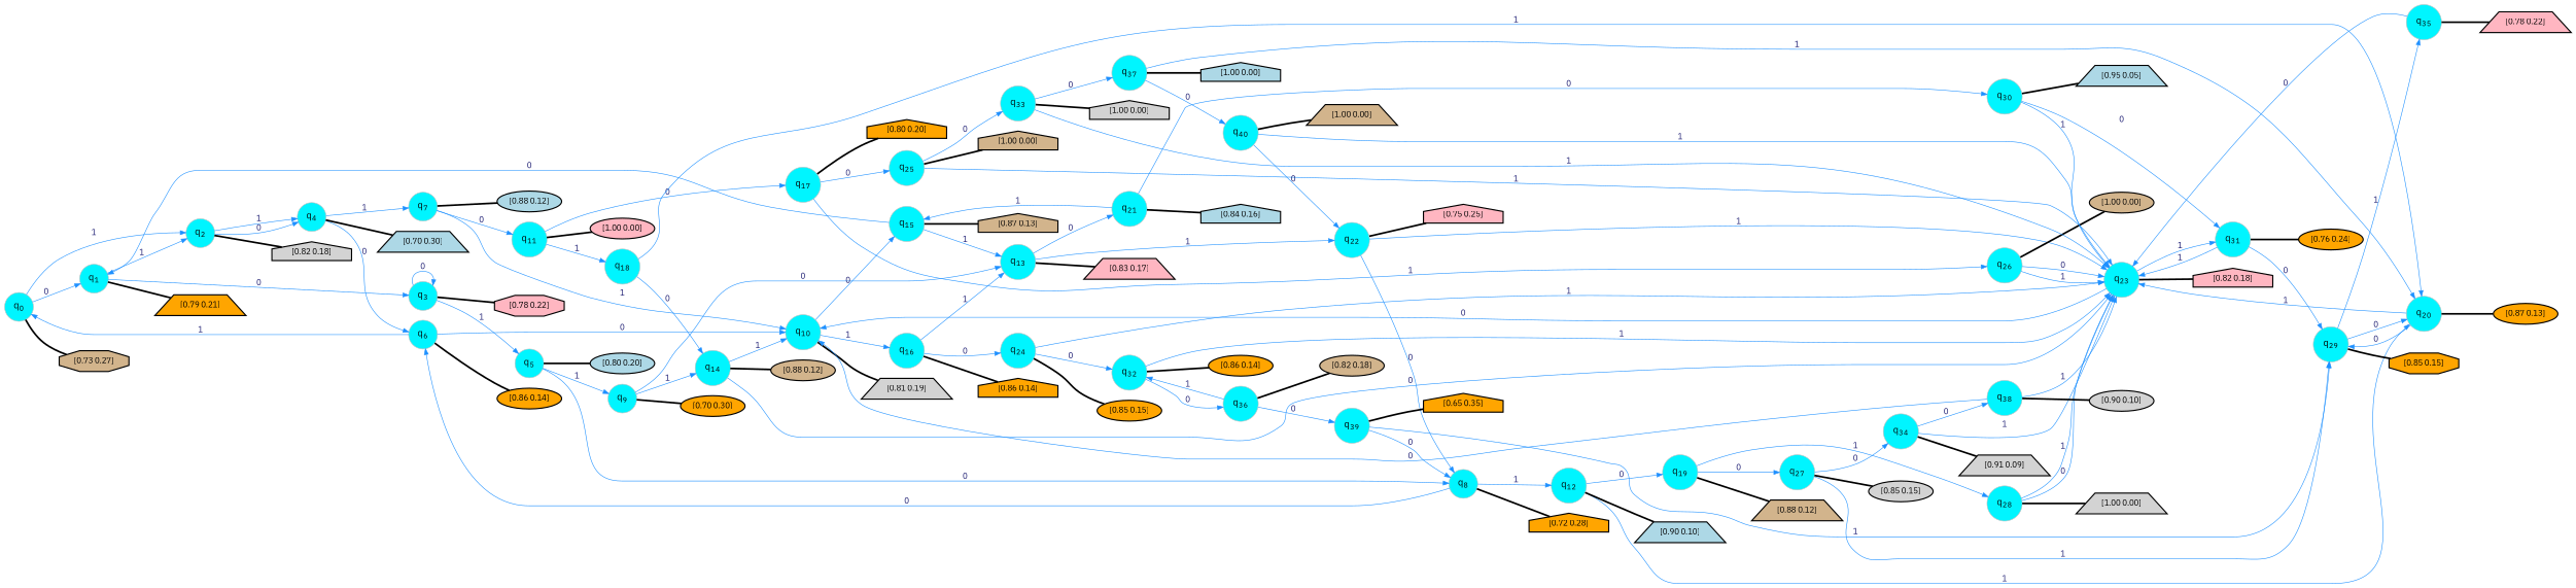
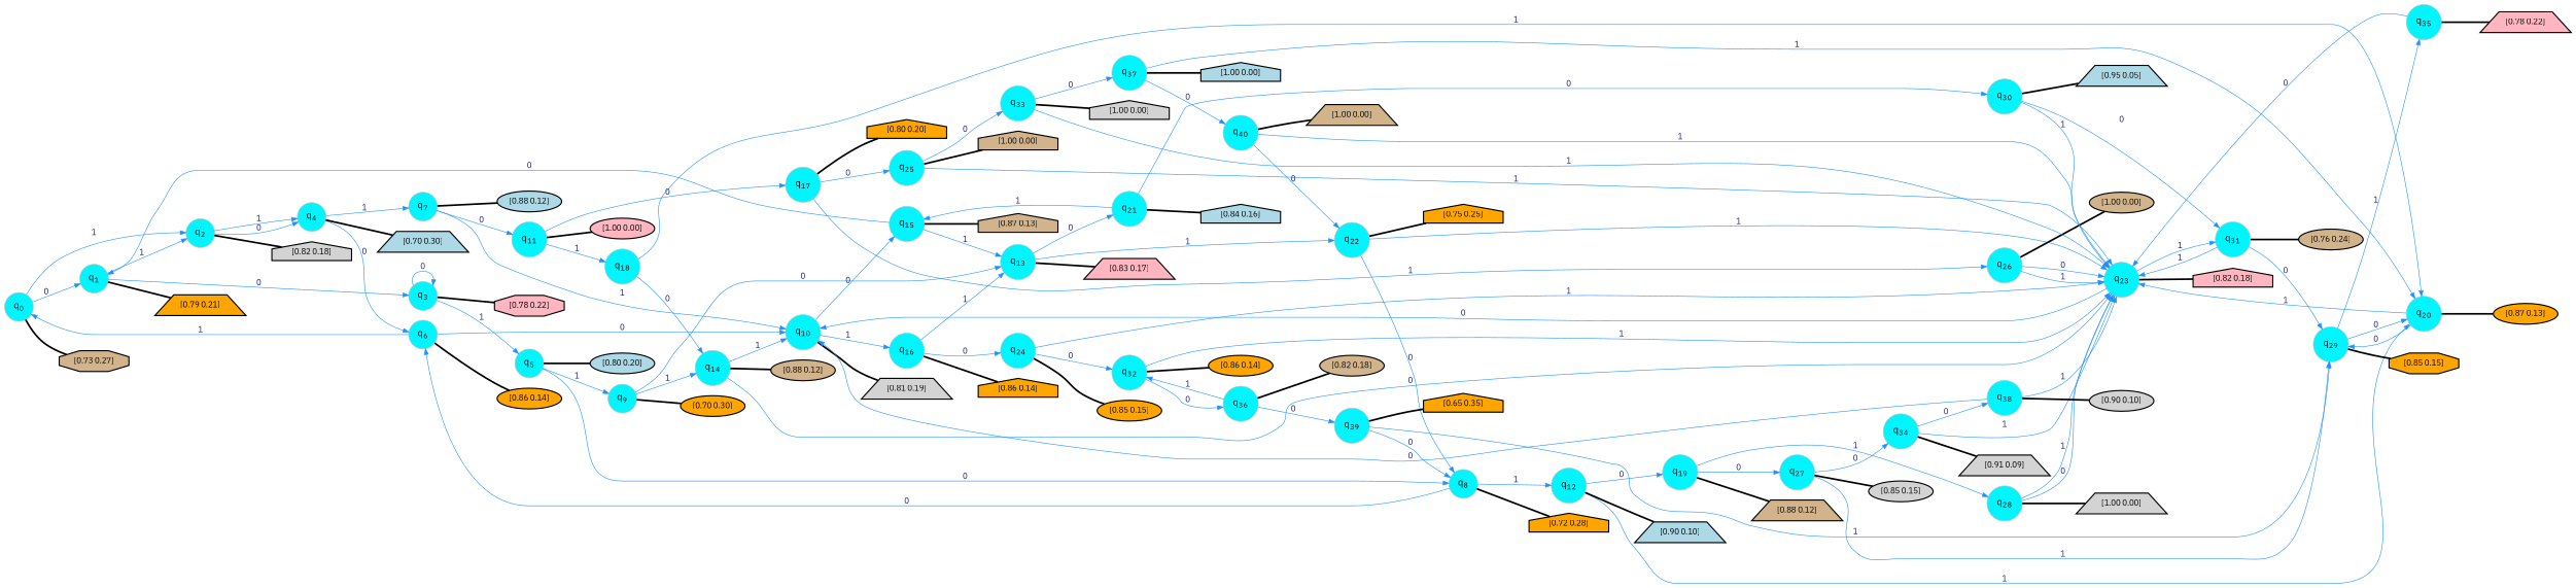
  digraph {
    fontname="IBM Plex Sans"
    rankdir=LR
    node [color=gray fillcolor=turquoise1 fontcolor=black fontname="IBM Plex Sans" fontsize=16 fontweight=bold shape=circle style=filled]
    edge [arrowsize=1 color=dodgerblue1 fontcolor=midnightblue fontname="IBM Plex Sans" fontweight=bold penwidth=1 style=solid weight=20]
    n1 [label=<q<SUB>0</SUB>>]
    n2 [label=<q<SUB>1</SUB>>]
    n3 [label=<q<SUB>2</SUB>>]
    n4 [color=black fillcolor=tan fontsize=14 label="[0.73 0.27]" penwidth=2 shape=octagon]
    n5 [label=<q<SUB>3</SUB>>]
    n6 [color=black fillcolor=orange fontsize=14 label="[0.79 0.21]" penwidth=2 shape=trapezium]
    n7 [label=<q<SUB>4</SUB>>]
    n8 [color=black fillcolor=lightgrey fontsize=14 label="[0.82 0.18]" penwidth=2 shape=house]
    n9 [label=<q<SUB>5</SUB>>]
    n10 [color=black fillcolor=lightpink fontsize=14 label="[0.78 0.22]" penwidth=2 shape=octagon]
    n11 [label=<q<SUB>6</SUB>>]
    n12 [label=<q<SUB>7</SUB>>]
    n13 [color=black fillcolor=lightblue fontsize=14 label="[0.70 0.30]" penwidth=2 shape=trapezium]
    n14 [label=<q<SUB>8</SUB>>]
    n15 [label=<q<SUB>9</SUB>>]
    n16 [color=black fillcolor=lightblue fontsize=14 label="[0.80 0.20]" penwidth=2 shape=ellipse]
    n17 [label=<q<SUB>10</SUB>>]
    n18 [color=black fillcolor=orange fontsize=14 label="[0.86 0.14]" penwidth=2 shape=ellipse]
    n19 [label=<q<SUB>11</SUB>>]
    n20 [color=black fillcolor=lightblue fontsize=14 label="[0.88 0.12]" penwidth=2 shape=ellipse]
    n21 [label=<q<SUB>12</SUB>>]
    n22 [color=black fillcolor=orange fontsize=14 label="[0.72 0.28]" penwidth=2 shape=house]
    n23 [label=<q<SUB>13</SUB>>]
    n24 [label=<q<SUB>14</SUB>>]
    n25 [color=black fillcolor=orange fontsize=14 label="[0.70 0.30]" penwidth=2 shape=ellipse]
    n26 [label=<q<SUB>15</SUB>>]
    n27 [label=<q<SUB>16</SUB>>]
    n28 [color=black fillcolor=lightgrey fontsize=14 label="[0.81 0.19]" penwidth=2 shape=trapezium]
    n29 [label=<q<SUB>17</SUB>>]
    n30 [label=<q<SUB>18</SUB>>]
    n31 [color=black fillcolor=lightpink fontsize=14 label="[1.00 0.00]" penwidth=2 shape=ellipse]
    n32 [label=<q<SUB>19</SUB>>]
    n33 [label=<q<SUB>20</SUB>>]
    n34 [color=black fillcolor=lightblue fontsize=14 label="[0.90 0.10]" penwidth=2 shape=trapezium]
    n35 [label=<q<SUB>21</SUB>>]
    n36 [label=<q<SUB>22</SUB>>]
    n37 [color=black fillcolor=lightpink fontsize=14 label="[0.83 0.17]" penwidth=2 shape=trapezium]
    n38 [label=<q<SUB>23</SUB>>]
    n39 [color=black fillcolor=tan fontsize=14 label="[0.88 0.12]" penwidth=2 shape=ellipse]
    n40 [color=black fillcolor=tan fontsize=14 label="[0.87 0.13]" penwidth=2 shape=house]
    n41 [label=<q<SUB>24</SUB>>]
    n42 [color=black fillcolor=orange fontsize=14 label="[0.86 0.14]" penwidth=2 shape=house]
    n43 [label=<q<SUB>25</SUB>>]
    n44 [label=<q<SUB>26</SUB>>]
    n45 [color=black fillcolor=orange fontsize=14 label="[0.80 0.20]" penwidth=2 shape=house]
    n46 [label=<q<SUB>27</SUB>>]
    n47 [label=<q<SUB>28</SUB>>]
    n48 [color=black fillcolor=tan fontsize=14 label="[0.88 0.12]" penwidth=2 shape=trapezium]
    n49 [label=<q<SUB>29</SUB>>]
    n50 [color=black fillcolor=orange fontsize=14 label="[0.87 0.13]" penwidth=2 shape=ellipse]
    n51 [label=<q<SUB>30</SUB>>]
    n52 [color=black fillcolor=lightblue fontsize=14 label="[0.84 0.16]" penwidth=2 shape=house]
-   n53 [color=black fillcolor=lightpink fontsize=14 label="[0.75 0.25]" penwidth=2 shape=house]
+   n53 [color=black fillcolor=orange fontsize=14 label="[0.75 0.25]" penwidth=2 shape=house]
    n54 [label=<q<SUB>31</SUB>>]
    n55 [color=black fillcolor=lightpink fontsize=14 label="[0.82 0.18]" penwidth=2 shape=house]
    n56 [label=<q<SUB>32</SUB>>]
    n57 [color=black fillcolor=orange fontsize=14 label="[0.85 0.15]" penwidth=2 shape=ellipse]
    n58 [label=<q<SUB>33</SUB>>]
    n59 [color=black fillcolor=tan fontsize=14 label="[1.00 0.00]" penwidth=2 shape=house]
    n60 [color=black fillcolor=tan fontsize=14 label="[1.00 0.00]" penwidth=2 shape=ellipse]
    n61 [label=<q<SUB>34</SUB>>]
    n62 [color=black fillcolor=lightgrey fontsize=14 label="[0.85 0.15]" penwidth=2 shape=ellipse]
    n63 [color=black fillcolor=lightgrey fontsize=14 label="[1.00 0.00]" penwidth=2 shape=trapezium]
    n64 [label=<q<SUB>35</SUB>>]
    n65 [color=black fillcolor=orange fontsize=14 label="[0.85 0.15]" penwidth=2 shape=octagon]
    n66 [color=black fillcolor=lightblue fontsize=14 label="[0.95 0.05]" penwidth=2 shape=trapezium]
-   n67 [color=black fillcolor=orange fontsize=14 label="[0.76 0.24]" penwidth=2 shape=ellipse]
+   n67 [color=black fillcolor=tan fontsize=14 label="[0.76 0.24]" penwidth=2 shape=ellipse]
    n68 [label=<q<SUB>36</SUB>>]
    n69 [color=black fillcolor=orange fontsize=14 label="[0.86 0.14]" penwidth=2 shape=ellipse]
    n70 [label=<q<SUB>37</SUB>>]
    n71 [color=black fillcolor=lightgrey fontsize=14 label="[1.00 0.00]" penwidth=2 shape=house]
    n72 [label=<q<SUB>38</SUB>>]
    n73 [color=black fillcolor=lightgrey fontsize=14 label="[0.91 0.09]" penwidth=2 shape=trapezium]
    n74 [color=black fillcolor=lightpink fontsize=14 label="[0.78 0.22]" penwidth=2 shape=trapezium]
    n75 [label=<q<SUB>39</SUB>>]
    n76 [color=black fillcolor=tan fontsize=14 label="[0.82 0.18]" penwidth=2 shape=ellipse]
    n77 [label=<q<SUB>40</SUB>>]
    n78 [color=black fillcolor=lightblue fontsize=14 label="[1.00 0.00]" penwidth=2 shape=house]
    n79 [color=black fillcolor=lightgrey fontsize=14 label="[0.90 0.10]" penwidth=2 shape=ellipse]
    n80 [color=black fillcolor=orange fontsize=14 label="[0.65 0.35]" penwidth=2 shape=house]
    n81 [color=black fillcolor=tan fontsize=14 label="[1.00 0.00]" penwidth=2 shape=trapezium]
    n1 -> n2 [label=0]
    n1 -> n3 [label=1]
    n1 -> n4 [arrowhead=none color=black penwidth=3]
    n2 -> n3 [label=1]
    n2 -> n5 [label=0]
    n2 -> n6 [arrowhead=none color=black penwidth=3]
    n3 -> n7 [label=0]
    n3 -> n7 [label=1]
    n3 -> n8 [arrowhead=none color=black penwidth=3]
    n5 -> n5 [label=0]
    n5 -> n9 [label=1]
    n5 -> n10 [arrowhead=none color=black penwidth=3]
    n7 -> n11 [label=0]
    n7 -> n12 [label=1]
    n7 -> n13 [arrowhead=none color=black penwidth=3]
    n9 -> n14 [label=0]
    n9 -> n15 [label=1]
    n9 -> n16 [arrowhead=none color=black penwidth=3]
    n11 -> n1 [label=1]
    n11 -> n17 [label=0]
    n11 -> n18 [arrowhead=none color=black penwidth=3]
    n12 -> n17 [label=1]
    n12 -> n19 [label=0]
    n12 -> n20 [arrowhead=none color=black penwidth=3]
    n14 -> n11 [label=0]
    n14 -> n21 [label=1]
    n14 -> n22 [arrowhead=none color=black penwidth=3]
    n15 -> n23 [label=0]
    n15 -> n24 [label=1]
    n15 -> n25 [arrowhead=none color=black penwidth=3]
    n17 -> n26 [label=0]
    n17 -> n27 [label=1]
    n17 -> n28 [arrowhead=none color=black penwidth=3]
    n19 -> n29 [label=0]
    n19 -> n30 [label=1]
    n19 -> n31 [arrowhead=none color=black penwidth=3]
    n21 -> n32 [label=0]
    n21 -> n33 [label=1]
    n21 -> n34 [arrowhead=none color=black penwidth=3]
    n23 -> n35 [label=0]
    n23 -> n36 [label=1]
    n23 -> n37 [arrowhead=none color=black penwidth=3]
    n24 -> n17 [label=1]
    n24 -> n38 [label=0]
    n24 -> n39 [arrowhead=none color=black penwidth=3]
    n26 -> n2 [label=0]
    n26 -> n23 [label=1]
    n26 -> n40 [arrowhead=none color=black penwidth=3]
    n27 -> n23 [label=1]
    n27 -> n41 [label=0]
    n27 -> n42 [arrowhead=none color=black penwidth=3]
    n29 -> n43 [label=0]
    n29 -> n44 [label=1]
    n29 -> n45 [arrowhead=none color=black penwidth=3]
    n30 -> n24 [label=0]
    n30 -> n33 [label=1]
    n32 -> n46 [label=0]
    n32 -> n47 [label=1]
    n32 -> n48 [arrowhead=none color=black penwidth=3]
    n33 -> n38 [label=1]
    n33 -> n49 [label=0]
    n33 -> n50 [arrowhead=none color=black penwidth=3]
    n35 -> n26 [label=1]
    n35 -> n51 [label=0]
    n35 -> n52 [arrowhead=none color=black penwidth=3]
    n36 -> n14 [label=0]
    n36 -> n38 [label=1]
    n36 -> n53 [arrowhead=none color=black penwidth=3]
    n38 -> n17 [label=0]
    n38 -> n54 [label=1]
    n38 -> n55 [arrowhead=none color=black penwidth=3]
    n41 -> n38 [label=1]
    n41 -> n56 [label=0]
    n41 -> n57 [arrowhead=none color=black penwidth=3]
    n43 -> n38 [label=1]
    n43 -> n58 [label=0]
    n43 -> n59 [arrowhead=none color=black penwidth=3]
    n44 -> n38 [label=0]
    n44 -> n38 [label=1]
    n44 -> n60 [arrowhead=none color=black penwidth=3]
    n46 -> n49 [label=1]
    n46 -> n61 [label=0]
    n46 -> n62 [arrowhead=none color=black penwidth=3]
    n47 -> n38 [label=0]
    n47 -> n38 [label=1]
    n47 -> n63 [arrowhead=none color=black penwidth=3]
    n49 -> n33 [label=0]
    n49 -> n64 [label=1]
    n49 -> n65 [arrowhead=none color=black penwidth=3]
    n51 -> n38 [label=1]
    n51 -> n54 [label=0]
    n51 -> n66 [arrowhead=none color=black penwidth=3]
    n54 -> n38 [label=1]
    n54 -> n49 [label=0]
    n54 -> n67 [arrowhead=none color=black penwidth=3]
    n56 -> n38 [label=1]
    n56 -> n68 [label=0]
    n56 -> n69 [arrowhead=none color=black penwidth=3]
    n58 -> n38 [label=1]
    n58 -> n70 [label=0]
    n58 -> n71 [arrowhead=none color=black penwidth=3]
    n61 -> n38 [label=1]
    n61 -> n72 [label=0]
    n61 -> n73 [arrowhead=none color=black penwidth=3]
    n64 -> n38 [label=0]
    n64 -> n74 [arrowhead=none color=black penwidth=3]
    n68 -> n56 [label=1]
    n68 -> n75 [label=0]
    n68 -> n76 [arrowhead=none color=black penwidth=3]
    n70 -> n33 [label=1]
    n70 -> n77 [label=0]
    n70 -> n78 [arrowhead=none color=black penwidth=3]
    n72 -> n17 [label=0]
    n72 -> n38 [label=1]
    n72 -> n79 [arrowhead=none color=black penwidth=3]
    n75 -> n14 [label=0]
    n75 -> n49 [label=1]
    n75 -> n80 [arrowhead=none color=black penwidth=3]
    n77 -> n36 [label=0]
    n77 -> n38 [label=1]
    n77 -> n81 [arrowhead=none color=black penwidth=3]
  }
